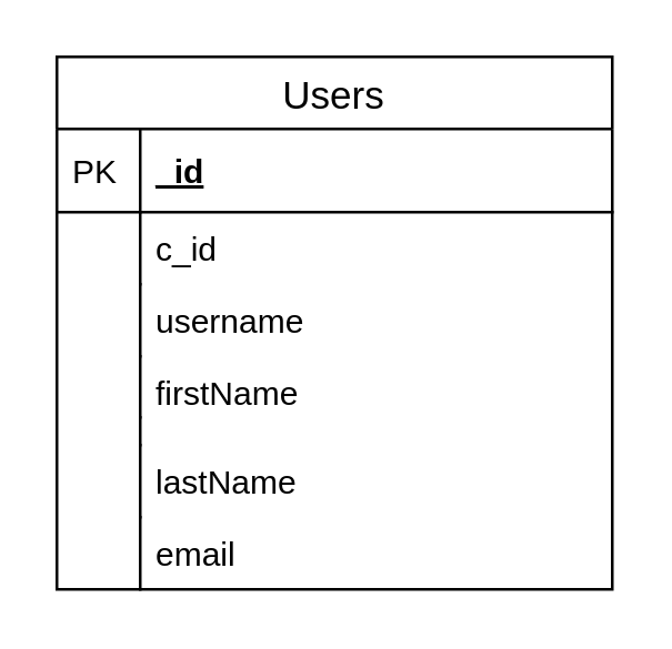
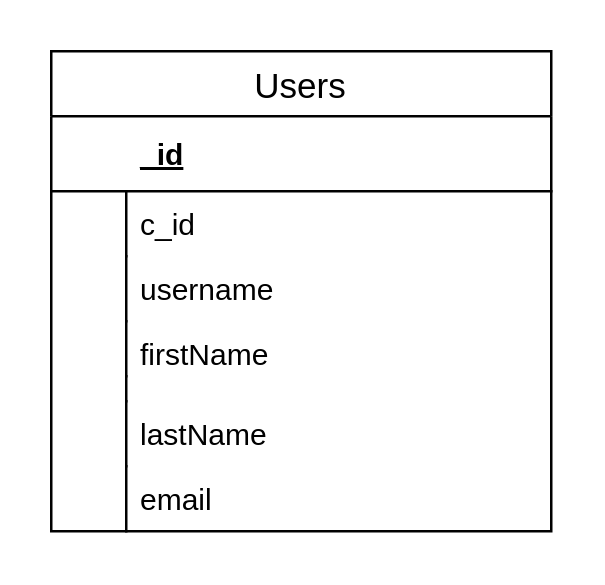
  <mxCell id="0" />
  <mxCell id="1" parent="0" />
  <mxCell id="2" value="Users" style="swimlane;fontStyle=0;childLayout=stackLayout;horizontal=1;startSize=26;horizontalStack=0;resizeParent=1;resizeParentMax=0;resizeLast=0;collapsible=1;marginBottom=0;align=center;fontSize=14;" vertex="1" parent="1"><mxGeometry x="20" y="20" width="200" height="192" as="geometry"><mxRectangle x="330" y="130" width="70" height="26" as="alternateBounds" /></mxGeometry></mxCell>
  <mxCell id="3" value="_id" style="shape=partialRectangle;top=0;left=0;right=0;bottom=1;align=left;verticalAlign=middle;fillColor=none;spacingLeft=34;spacingRight=4;overflow=hidden;rotatable=0;points=[[0,0.5],[1,0.5]];portConstraint=eastwest;dropTarget=0;fontStyle=5;fontSize=12;" vertex="1" parent="2"><mxGeometry y="26" width="200" height="30" as="geometry" /></mxCell>
- <mxCell id="4" value="PK" style="shape=partialRectangle;top=0;left=0;bottom=0;fillColor=none;align=left;verticalAlign=middle;spacingLeft=4;spacingRight=4;overflow=hidden;rotatable=0;points=[];portConstraint=eastwest;part=1;fontSize=12;" vertex="1" connectable="0" parent="3"><mxGeometry width="30" height="30" as="geometry" /></mxCell>
  <mxCell id="5" value="c_id" style="shape=partialRectangle;top=0;left=0;right=0;bottom=0;align=left;verticalAlign=top;fillColor=none;spacingLeft=34;spacingRight=4;overflow=hidden;rotatable=0;points=[[0,0.5],[1,0.5]];portConstraint=eastwest;dropTarget=0;fontSize=12;" vertex="1" parent="2"><mxGeometry y="56" width="200" height="26" as="geometry" /></mxCell>
  <mxCell id="6" value="" style="shape=partialRectangle;top=0;left=0;bottom=0;fillColor=none;align=left;verticalAlign=top;spacingLeft=4;spacingRight=4;overflow=hidden;rotatable=0;points=[];portConstraint=eastwest;part=1;fontSize=12;" vertex="1" connectable="0" parent="5"><mxGeometry width="30" height="26" as="geometry" /></mxCell>
  <mxCell id="7" value="username" style="shape=partialRectangle;top=0;left=0;right=0;bottom=0;align=left;verticalAlign=top;fillColor=none;spacingLeft=34;spacingRight=4;overflow=hidden;rotatable=0;points=[[0,0.5],[1,0.5]];portConstraint=eastwest;dropTarget=0;fontSize=12;" vertex="1" parent="2"><mxGeometry y="82" width="200" height="26" as="geometry" /></mxCell>
  <mxCell id="8" value="" style="shape=partialRectangle;top=0;left=0;bottom=0;fillColor=none;align=left;verticalAlign=top;spacingLeft=4;spacingRight=4;overflow=hidden;rotatable=0;points=[];portConstraint=eastwest;part=1;fontSize=12;" vertex="1" connectable="0" parent="7"><mxGeometry width="30" height="26" as="geometry" /></mxCell>
  <mxCell id="9" value="firstName&#10;" style="shape=partialRectangle;top=0;left=0;right=0;bottom=0;align=left;verticalAlign=top;fillColor=none;spacingLeft=34;spacingRight=4;overflow=hidden;rotatable=0;points=[[0,0.5],[1,0.5]];portConstraint=eastwest;dropTarget=0;fontSize=12;" vertex="1" parent="2"><mxGeometry y="108" width="200" height="22" as="geometry" /></mxCell>
  <mxCell id="10" value="" style="shape=partialRectangle;top=0;left=0;bottom=0;fillColor=none;align=left;verticalAlign=top;spacingLeft=4;spacingRight=4;overflow=hidden;rotatable=0;points=[];portConstraint=eastwest;part=1;fontSize=12;" vertex="1" connectable="0" parent="9"><mxGeometry width="30" height="22" as="geometry" /></mxCell>
  <mxCell id="11" value="" style="shape=partialRectangle;top=0;left=0;right=0;bottom=0;align=left;verticalAlign=top;fillColor=none;spacingLeft=34;spacingRight=4;overflow=hidden;rotatable=0;points=[[0,0.5],[1,0.5]];portConstraint=eastwest;dropTarget=0;fontSize=12;" vertex="1" parent="2"><mxGeometry y="130" width="200" height="10" as="geometry" /></mxCell>
  <mxCell id="12" value="" style="shape=partialRectangle;top=0;left=0;bottom=0;fillColor=none;align=left;verticalAlign=top;spacingLeft=4;spacingRight=4;overflow=hidden;rotatable=0;points=[];portConstraint=eastwest;part=1;fontSize=12;" vertex="1" connectable="0" parent="11"><mxGeometry width="30" height="10" as="geometry" /></mxCell>
  <mxCell id="13" value="lastName" style="shape=partialRectangle;top=0;left=0;right=0;bottom=0;align=left;verticalAlign=top;fillColor=none;spacingLeft=34;spacingRight=4;overflow=hidden;rotatable=0;points=[[0,0.5],[1,0.5]];portConstraint=eastwest;dropTarget=0;fontSize=12;" vertex="1" parent="2"><mxGeometry y="140" width="200" height="26" as="geometry" /></mxCell>
  <mxCell id="14" value="" style="shape=partialRectangle;top=0;left=0;bottom=0;fillColor=none;align=left;verticalAlign=top;spacingLeft=4;spacingRight=4;overflow=hidden;rotatable=0;points=[];portConstraint=eastwest;part=1;fontSize=12;" vertex="1" connectable="0" parent="13"><mxGeometry width="30" height="26" as="geometry" /></mxCell>
  <mxCell id="15" value="email&#10;" style="shape=partialRectangle;top=0;left=0;right=0;bottom=0;align=left;verticalAlign=top;fillColor=none;spacingLeft=34;spacingRight=4;overflow=hidden;rotatable=0;points=[[0,0.5],[1,0.5]];portConstraint=eastwest;dropTarget=0;fontSize=12;" vertex="1" parent="2"><mxGeometry y="166" width="200" height="26" as="geometry" /></mxCell>
  <mxCell id="16" value="" style="shape=partialRectangle;top=0;left=0;bottom=0;fillColor=none;align=left;verticalAlign=top;spacingLeft=4;spacingRight=4;overflow=hidden;rotatable=0;points=[];portConstraint=eastwest;part=1;fontSize=12;" vertex="1" connectable="0" parent="15"><mxGeometry width="30" height="26" as="geometry" /></mxCell>
